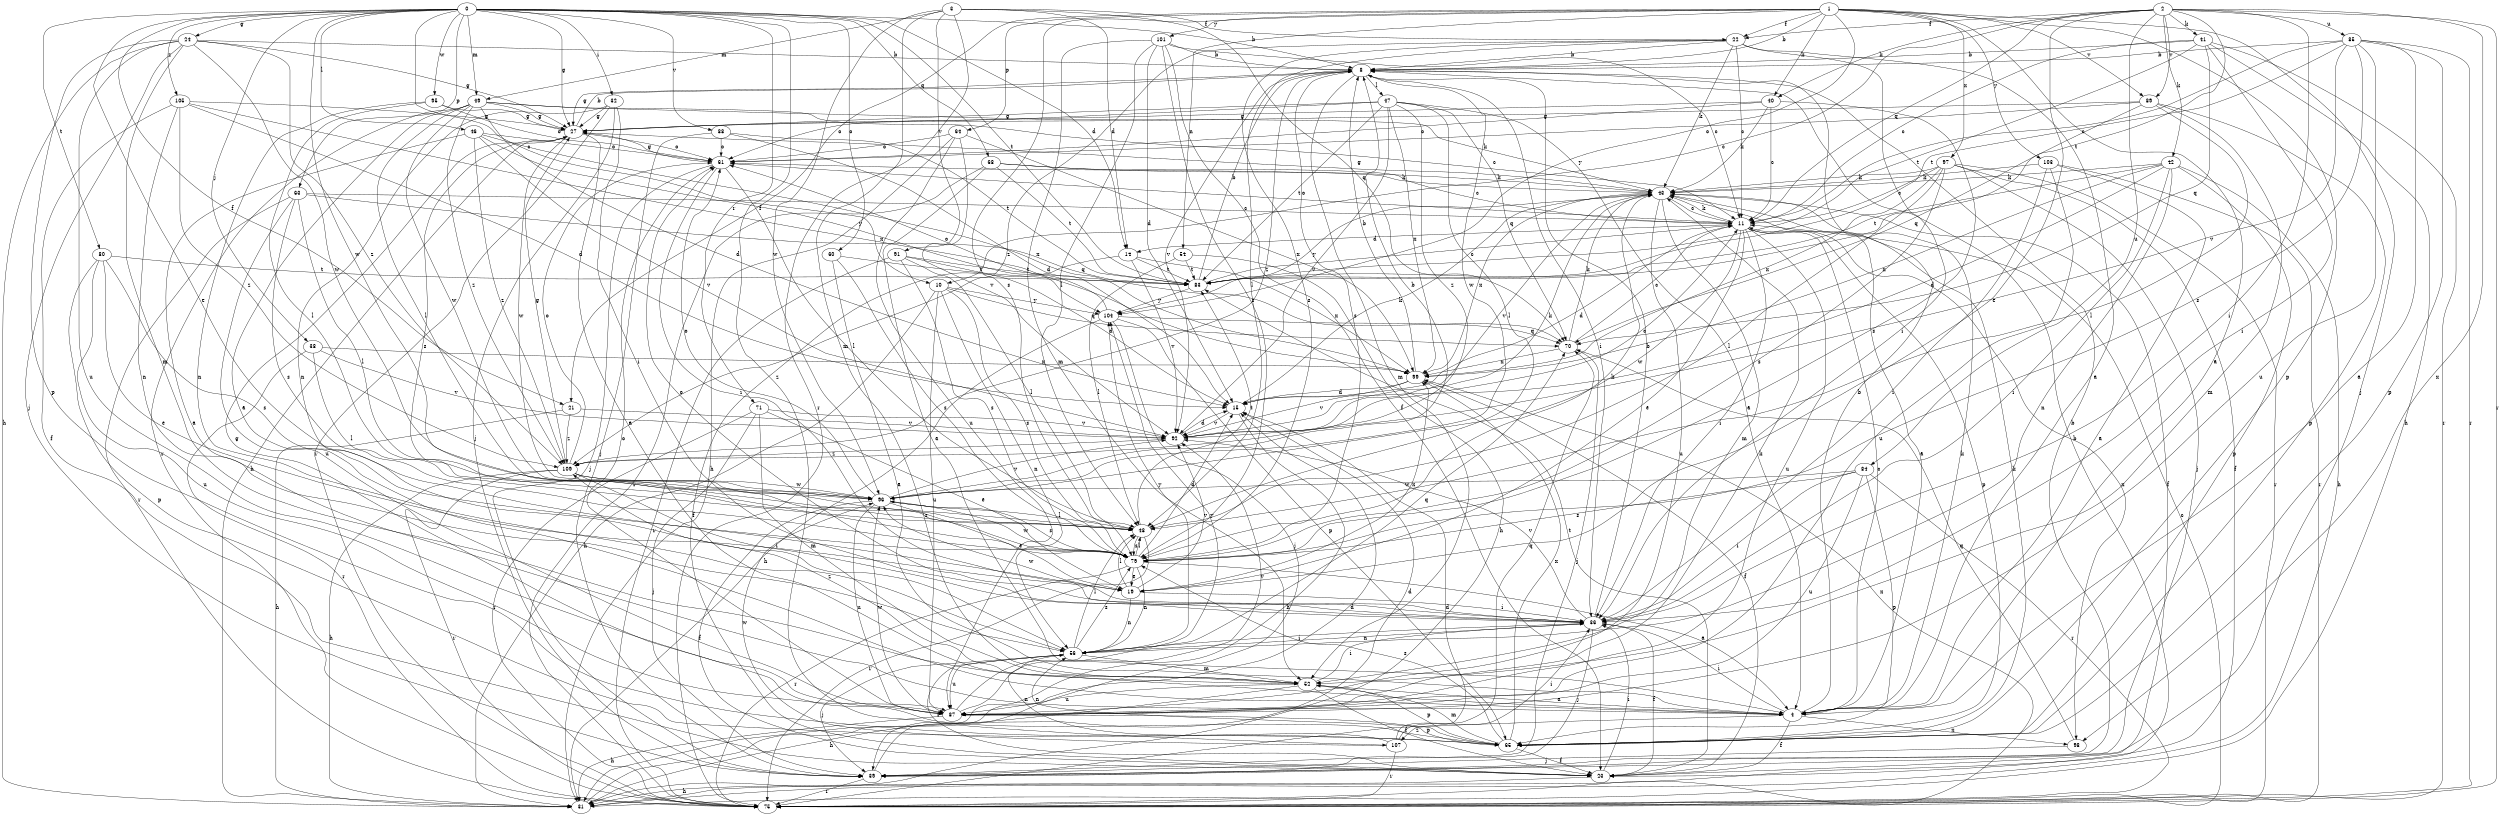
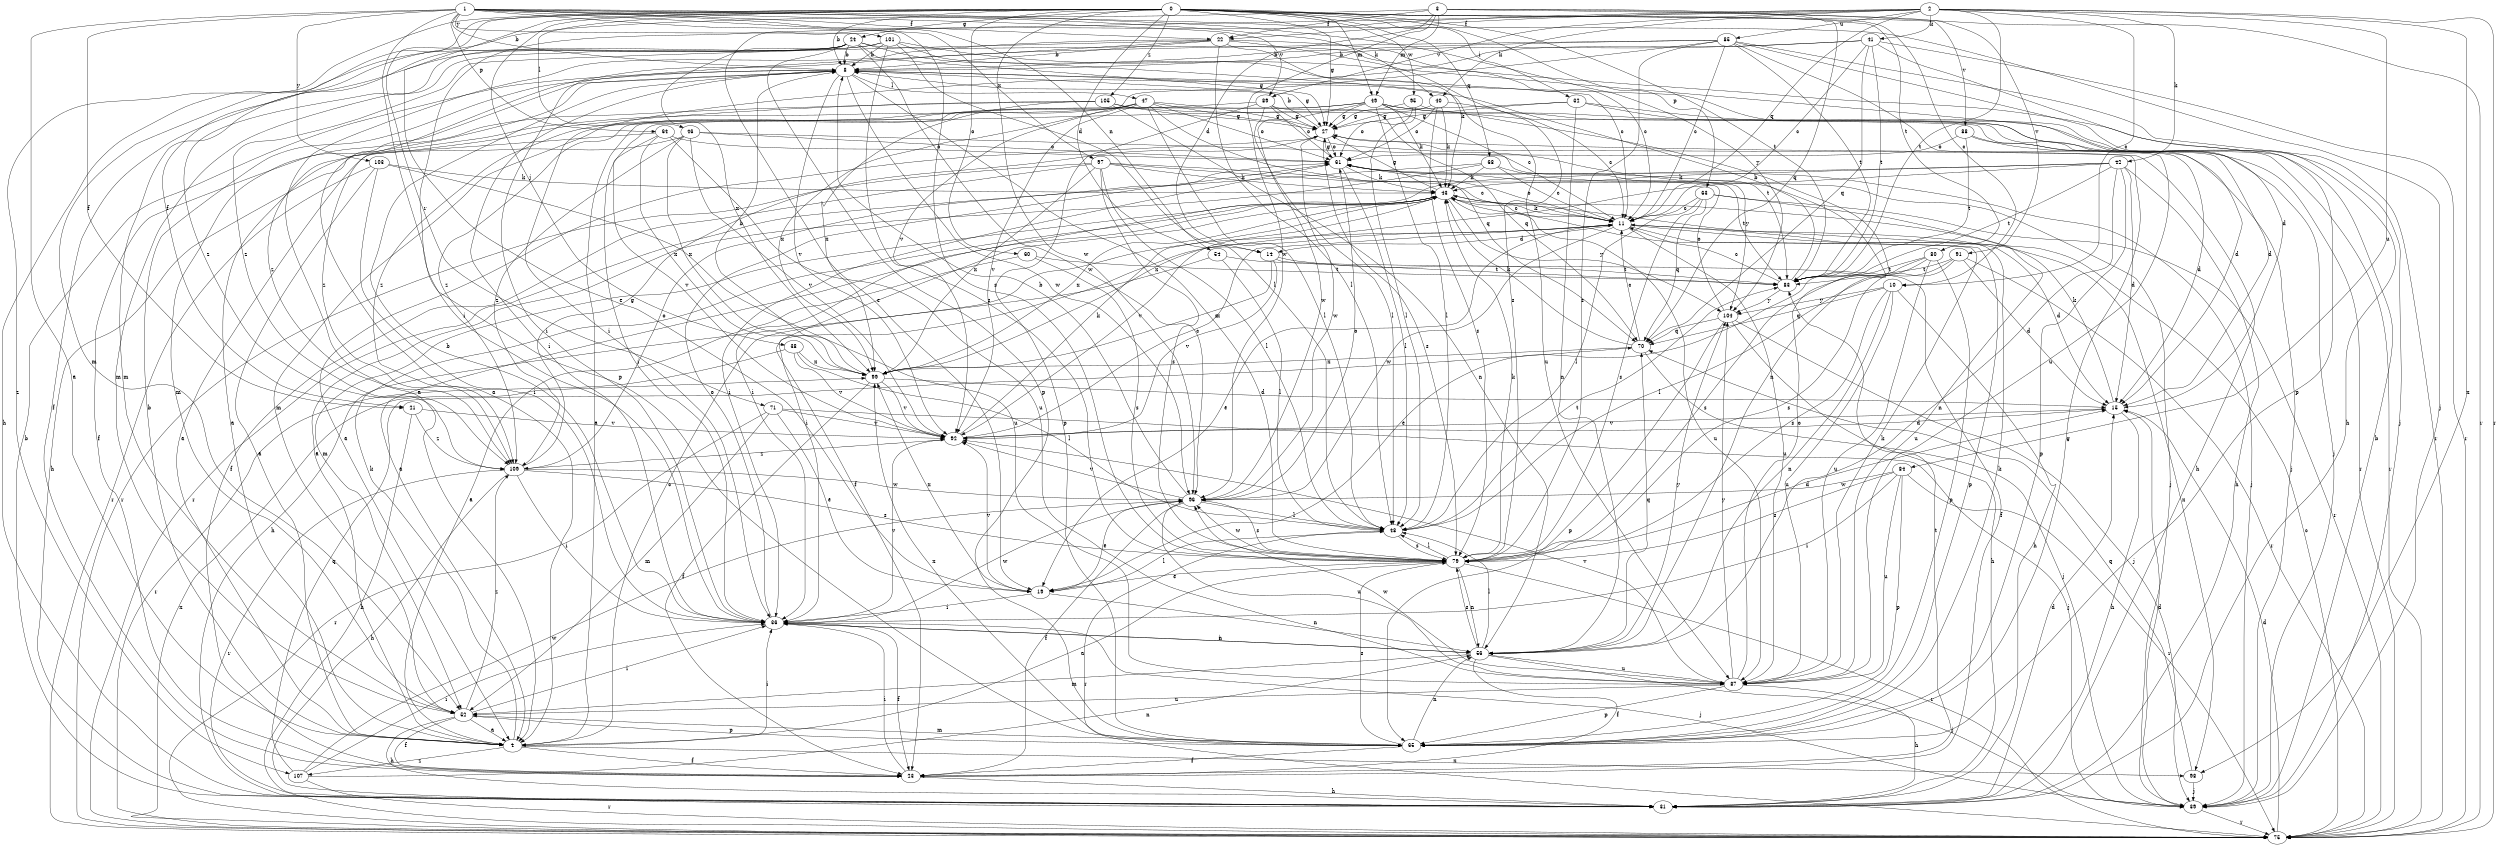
  strict digraph {
    0
    8
    10
    14
    19
    21
    24
    27
    32
    38
    46
    49
    60
    63
    68
    71
    80
    83
    88
    95
    96
    105
    107
    79
    36
    52
    47
    92
    109
    104
    56
    70
    31
    87
    23
    99
    48
    39
    65
    4
    61
    75
    11
    43
    15
    1
    22
    40
    54
    64
    89
    97
    101
    103
    98
    2
    41
    42
    84
    85
    3
    91
    0 -> 8 [label=b]
    0 -> 10 [label=c]
    0 -> 14 [label=d]
    0 -> 19 [label=e]
    0 -> 21 [label=f]
    0 -> 24 [label=g]
    0 -> 27 [label=g]
    0 -> 32 [label=i]
    0 -> 38 [label=j]
    0 -> 46 [label=l]
    0 -> 49 [label=m]
    0 -> 60 [label=o]
    0 -> 63 [label=p]
    0 -> 68 [label=q]
    0 -> 71 [label=r]
    0 -> 80 [label=t]
    0 -> 83 [label=t]
    0 -> 88 [label=v]
    0 -> 95 [label=w]
    0 -> 96 [label=w]
    0 -> 105 [label=z]
    0 -> 107 [label=z]
    8 -> 27 [label=g]
    8 -> 96 [label=w]
    8 -> 79 [label=s]
    8 -> 36 [label=i]
    8 -> 52 [label=m]
    8 -> 47 [label=l]
    8 -> 92 [label=v]
    8 -> 109 [label=z]
    10 -> 79 [label=s]
    10 -> 104 [label=y]
    10 -> 56 [label=n]
    10 -> 70 [label=q]
    10 -> 31 [label=h]
    10 -> 87 [label=u]
    14 -> 83 [label=t]
    14 -> 92 [label=v]
    14 -> 23 [label=f]
    14 -> 99 [label=x]
    19 -> 36 [label=i]
    19 -> 92 [label=v]
    19 -> 56 [label=n]
    19 -> 99 [label=x]
    19 -> 48 [label=l]
    21 -> 92 [label=v]
    21 -> 109 [label=z]
    21 -> 31 [label=h]
    24 -> 8 [label=b]
    24 -> 27 [label=g]
    24 -> 96 [label=w]
    24 -> 52 [label=m]
    24 -> 109 [label=z]
    24 -> 31 [label=h]
    24 -> 87 [label=u]
+   24 -> 99 [label=x]
    24 -> 39 [label=j]
    24 -> 65 [label=p]
    27 -> 8 [label=b]
    27 -> 96 [label=w]
    27 -> 79 [label=s]
    27 -> 31 [label=h]
    27 -> 4 [label=a]
    27 -> 61 [label=o]
    32 -> 27 [label=g]
    32 -> 36 [label=i]
    32 -> 56 [label=n]
    32 -> 39 [label=j]
    32 -> 75 [label=r]
    38 -> 92 [label=v]
    38 -> 99 [label=x]
    38 -> 48 [label=l]
    38 -> 75 [label=r]
    46 -> 92 [label=v]
    46 -> 109 [label=z]
    46 -> 104 [label=y]
    46 -> 99 [label=x]
    46 -> 4 [label=a]
    46 -> 61 [label=o]
    49 -> 27 [label=g]
    49 -> 96 [label=w]
    49 -> 109 [label=z]
    49 -> 48 [label=l]
    49 -> 4 [label=a]
    49 -> 75 [label=r]
    49 -> 11 [label=c]
    49 -> 43 [label=k]
    49 -> 15 [label=d]
    60 -> 83 [label=t]
    60 -> 79 [label=s]
    60 -> 4 [label=a]
    63 -> 79 [label=s]
    63 -> 70 [label=q]
    63 -> 87 [label=u]
    63 -> 48 [label=l]
    63 -> 75 [label=r]
    63 -> 11 [label=c]
    68 -> 83 [label=t]
    68 -> 4 [label=a]
    68 -> 75 [label=r]
    68 -> 11 [label=c]
    68 -> 43 [label=k]
    71 -> 19 [label=e]
    71 -> 52 [label=m]
    71 -> 92 [label=v]
    71 -> 39 [label=j]
    71 -> 75 [label=r]
    80 -> 19 [label=e]
    80 -> 83 [label=t]
    80 -> 79 [label=s]
    80 -> 87 [label=u]
    80 -> 65 [label=p]
    83 -> 8 [label=b]
    83 -> 104 [label=y]
    83 -> 11 [label=c]
    88 -> 83 [label=t]
    88 -> 39 [label=j]
    88 -> 61 [label=o]
    88 -> 15 [label=d]
    95 -> 27 [label=g]
    95 -> 56 [label=n]
    95 -> 48 [label=l]
    95 -> 61 [label=o]
    96 -> 8 [label=b]
    96 -> 19 [label=e]
    96 -> 79 [label=s]
    96 -> 92 [label=v]
    96 -> 87 [label=u]
    96 -> 23 [label=f]
    96 -> 48 [label=l]
    96 -> 61 [label=o]
    105 -> 27 [label=g]
    105 -> 109 [label=z]
    105 -> 56 [label=n]
    105 -> 23 [label=f]
    105 -> 99 [label=x]
    105 -> 15 [label=d]
    107 -> 96 [label=w]
    107 -> 36 [label=i]
    107 -> 56 [label=n]
    107 -> 70 [label=q]
    107 -> 75 [label=r]
    79 -> 19 [label=e]
    79 -> 96 [label=w]
    79 -> 56 [label=n]
    79 -> 48 [label=l]
    79 -> 4 [label=a]
    79 -> 75 [label=r]
    79 -> 43 [label=k]
    79 -> 15 [label=d]
    36 -> 8 [label=b]
    36 -> 96 [label=w]
    36 -> 92 [label=v]
    36 -> 56 [label=n]
    36 -> 23 [label=f]
    36 -> 39 [label=j]
    36 -> 61 [label=o]
    52 -> 36 [label=i]
    52 -> 109 [label=z]
    52 -> 31 [label=h]
-   52 -> 87 [label=u]
+   87 -> 52 [label=u]
    52 -> 23 [label=f]
    52 -> 65 [label=p]
    52 -> 4 [label=a]
    47 -> 27 [label=g]
    47 -> 83 [label=t]
    47 -> 92 [label=v]
    47 -> 109 [label=z]
    47 -> 70 [label=q]
    47 -> 99 [label=x]
    47 -> 48 [label=l]
    47 -> 4 [label=a]
    47 -> 61 [label=o]
    92 -> 109 [label=z]
    92 -> 11 [label=c]
    92 -> 43 [label=k]
    92 -> 15 [label=d]
    109 -> 27 [label=g]
    109 -> 96 [label=w]
    109 -> 79 [label=s]
    109 -> 36 [label=i]
    109 -> 31 [label=h]
    109 -> 61 [label=o]
    109 -> 75 [label=r]
    104 -> 70 [label=q]
    104 -> 31 [label=h]
    104 -> 39 [label=j]
    104 -> 65 [label=p]
    104 -> 61 [label=o]
    56 -> 79 [label=s]
    56 -> 36 [label=i]
    56 -> 52 [label=m]
    56 -> 104 [label=y]
    56 -> 70 [label=q]
    56 -> 87 [label=u]
    56 -> 23 [label=f]
    56 -> 48 [label=l]
    56 -> 39 [label=j]
    70 -> 99 [label=x]
    70 -> 39 [label=j]
    70 -> 11 [label=c]
    70 -> 43 [label=k]
    31 -> 8 [label=b]
    31 -> 15 [label=d]
    87 -> 96 [label=w]
    87 -> 92 [label=v]
    87 -> 104 [label=y]
    87 -> 31 [label=h]
    87 -> 65 [label=p]
    87 -> 61 [label=o]
    87 -> 43 [label=k]
    23 -> 83 [label=t]
    23 -> 36 [label=i]
    23 -> 31 [label=h]
    99 -> 8 [label=b]
    99 -> 92 [label=v]
    99 -> 23 [label=f]
    99 -> 15 [label=d]
    48 -> 83 [label=t]
    48 -> 79 [label=s]
    48 -> 75 [label=r]
    39 -> 8 [label=b]
    39 -> 75 [label=r]
    39 -> 15 [label=d]
    65 -> 27 [label=g]
    65 -> 79 [label=s]
    65 -> 52 [label=m]
    65 -> 56 [label=n]
    65 -> 23 [label=f]
    65 -> 99 [label=x]
    65 -> 43 [label=k]
    4 -> 8 [label=b]
    4 -> 107 [label=z]
    4 -> 36 [label=i]
    4 -> 23 [label=f]
    4 -> 11 [label=c]
    4 -> 43 [label=k]
    4 -> 98 [label=x]
    61 -> 27 [label=g]
    61 -> 36 [label=i]
    61 -> 48 [label=l]
    61 -> 39 [label=j]
    61 -> 43 [label=k]
    75 -> 99 [label=x]
    75 -> 11 [label=c]
    75 -> 15 [label=d]
    11 -> 14 [label=d]
    11 -> 19 [label=e]
    11 -> 96 [label=w]
    11 -> 36 [label=i]
    11 -> 87 [label=u]
    11 -> 65 [label=p]
    11 -> 61 [label=o]
    11 -> 43 [label=k]
    11 -> 15 [label=d]
    11 -> 98 [label=x]
    43 -> 27 [label=g]
    43 -> 52 [label=m]
    43 -> 92 [label=v]
    43 -> 104 [label=y]
    43 -> 87 [label=u]
    43 -> 23 [label=f]
    43 -> 99 [label=x]
    43 -> 4 [label=a]
    43 -> 11 [label=c]
    15 -> 92 [label=v]
    15 -> 31 [label=h]
    15 -> 43 [label=k]
    1 -> 8 [label=b]
    1 -> 21 [label=f]
    1 -> 79 [label=s]
    1 -> 104 [label=y]
    1 -> 39 [label=j]
    1 -> 65 [label=p]
    1 -> 4 [label=a]
    1 -> 22 [label=f]
    1 -> 40 [label=k]
    1 -> 54 [label=n]
    1 -> 64 [label=p]
    1 -> 89 [label=v]
    1 -> 97 [label=x]
    1 -> 101 [label=y]
    1 -> 103 [label=y]
    22 -> 8 [label=b]
    22 -> 79 [label=s]
    22 -> 36 [label=i]
    22 -> 109 [label=z]
    22 -> 48 [label=l]
    22 -> 4 [label=a]
    22 -> 11 [label=c]
    22 -> 43 [label=k]
    40 -> 27 [label=g]
    40 -> 79 [label=s]
    40 -> 61 [label=o]
    40 -> 11 [label=c]
    40 -> 43 [label=k]
    54 -> 83 [label=t]
    54 -> 31 [label=h]
    54 -> 48 [label=l]
    64 -> 92 [label=v]
    64 -> 31 [label=h]
    64 -> 87 [label=u]
    64 -> 99 [label=x]
    64 -> 61 [label=o]
    89 -> 27 [label=g]
    89 -> 52 [label=m]
    89 -> 70 [label=q]
    89 -> 48 [label=l]
    89 -> 65 [label=p]
    89 -> 61 [label=o]
    97 -> 79 [label=s]
    97 -> 23 [label=f]
    97 -> 99 [label=x]
    97 -> 48 [label=l]
    97 -> 39 [label=j]
    97 -> 75 [label=r]
    97 -> 11 [label=c]
    97 -> 43 [label=k]
    101 -> 8 [label=b]
    101 -> 79 [label=s]
    101 -> 52 [label=m]
    101 -> 23 [label=f]
    101 -> 48 [label=l]
    101 -> 11 [label=c]
    101 -> 15 [label=d]
    103 -> 36 [label=i]
    103 -> 87 [label=u]
    103 -> 4 [label=a]
    103 -> 75 [label=r]
    103 -> 43 [label=k]
    98 -> 70 [label=q]
    98 -> 39 [label=j]
    2 -> 10 [label=c]
    2 -> 19 [label=e]
    2 -> 83 [label=t]
    2 -> 36 [label=i]
    2 -> 75 [label=r]
    2 -> 11 [label=q]
    2 -> 22 [label=f]
    2 -> 40 [label=k]
    2 -> 89 [label=v]
    2 -> 98 [label=x]
    2 -> 41 [label=k]
    2 -> 42 [label=k]
    2 -> 84 [label=u]
    2 -> 85 [label=u]
    41 -> 8 [label=b]
    41 -> 83 [label=t]
    41 -> 36 [label=i]
    41 -> 70 [label=q]
    41 -> 31 [label=h]
    41 -> 75 [label=r]
    41 -> 11 [label=c]
    42 -> 83 [label=t]
    42 -> 36 [label=i]
    42 -> 56 [label=n]
    42 -> 31 [label=h]
    42 -> 99 [label=x]
    42 -> 65 [label=p]
    42 -> 43 [label=k]
    42 -> 15 [label=d]
    84 -> 96 [label=w]
    84 -> 79 [label=s]
    84 -> 36 [label=i]
    84 -> 87 [label=u]
    84 -> 65 [label=p]
    84 -> 75 [label=r]
    85 -> 8 [label=b]
    85 -> 83 [label=t]
    85 -> 79 [label=s]
    85 -> 92 [label=v]
    85 -> 87 [label=u]
    85 -> 65 [label=p]
    85 -> 4 [label=a]
    85 -> 75 [label=r]
    85 -> 11 [label=c]
    3 -> 14 [label=d]
    3 -> 49 [label=m]
    3 -> 96 [label=w]
    3 -> 52 [label=m]
    3 -> 70 [label=q]
    3 -> 75 [label=r]
    3 -> 22 [label=f]
    3 -> 91 [label=v]
    91 -> 83 [label=t]
    91 -> 79 [label=s]
    91 -> 48 [label=l]
    91 -> 75 [label=r]
    91 -> 15 [label=d]
  }
